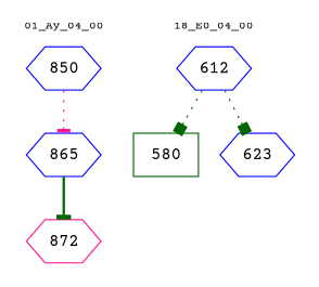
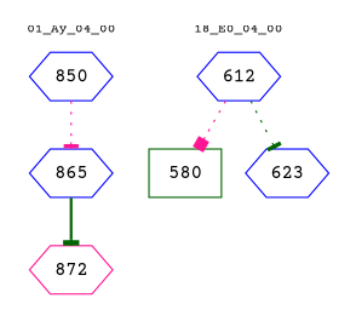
  digraph {
    fontname="Courier Prime"
    node [color=blue fontname="Courier Prime" shape=hexagon]
    edge [arrowhead=tee color=darkgreen fontname="Courier Prime" style=dotted]
    n1 [label=865]
    n2 [label=850]
    n3 [color=deeppink label=872]
    n4 [label=612]
    n5 [color=darkgreen label=580 shape=box]
    n6 [label=623]
    subgraph cluster_1 {
      color=white
      fontsize=10
      label="01_Ay_04_00"
      n1
      n2
      n3
    }
    subgraph cluster_2 {
      color=white
      fontsize=10
      label="18_E0_04_00"
      n4
      n5
      n6
    }
    n1 -> n3 [style=bold]
    n2 -> n1 [color=deeppink]
-   n4 -> n5 [arrowhead=box]
-   n4 -> n6 [arrowhead=box]
+   n4 -> n5 [arrowhead=box color=deeppink]
+   n4 -> n6
  }
